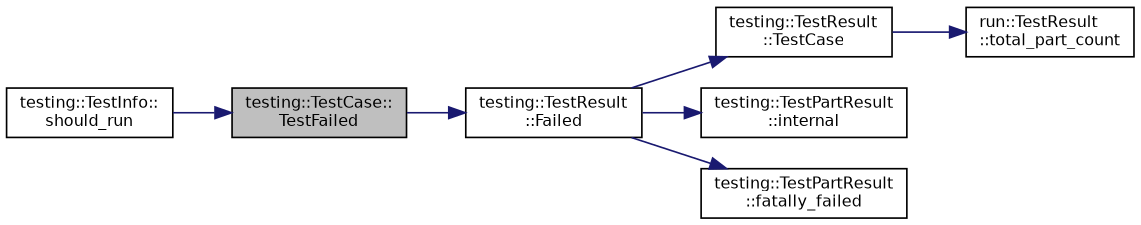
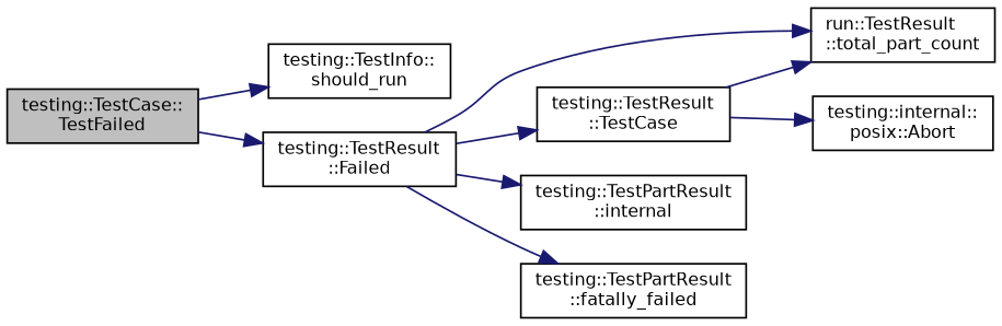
  digraph {
    fontname="DejaVu Sans"
    rankdir=LR
    node [color=black fillcolor=white fontname="DejaVu Sans" fontsize=10 shape=record style=filled]
    edge [color=midnightblue fontname="DejaVu Sans" fontsize=10 labelfontname=Helvetica labelfontsize=10 style=solid]
    n1 [fillcolor=grey75 fontcolor=black height=0.2 label="testing::TestCase::\lTestFailed" width=0.4]
    n2 [height=0.2 label="testing::TestInfo::\lshould_run" width=0.4]
    n3 [height=0.2 label="testing::TestResult\l::Failed" width=0.4]
    n4 [height=0.2 label="run::TestResult\l::total_part_count" width=0.4]
    n5 [height=0.2 label="testing::TestResult\l::TestCase" width=0.4]
    n6 [height=0.2 label="testing::TestPartResult\l::internal" width=0.4]
    n7 [height=0.2 label="testing::TestPartResult\l::fatally_failed" width=0.4]
-   n2 -> n1
+   n8 [height=0.2 label="testing::internal::\lposix::Abort" width=0.4]
+   n1 -> n2
    n1 -> n3
+   n3 -> n4
    n3 -> n5
    n3 -> n6
    n3 -> n7
    n5 -> n4
+   n5 -> n8
  }
